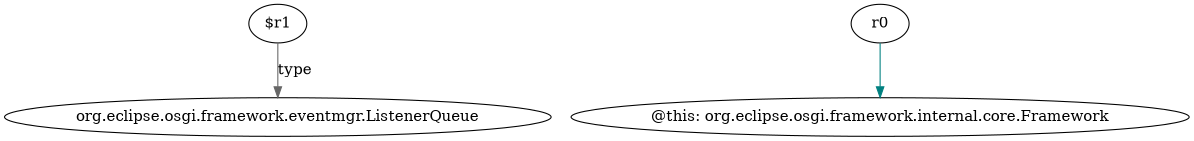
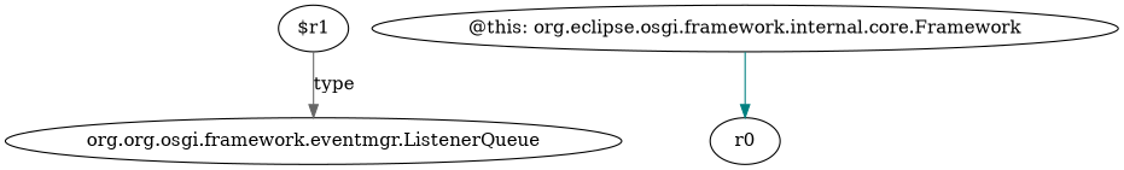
  digraph {
-   n1 [label="org.eclipse.osgi.framework.eventmgr.ListenerQueue"]
+   n1 [label="org.org.osgi.framework.eventmgr.ListenerQueue"]
    n2 [label="$r1"]
    n3 [label="@this: org.eclipse.osgi.framework.internal.core.Framework"]
    n4 [label=r0]
    n2 -> n1 [color=gray40 label=type]
-   n4 -> n3 [color=teal]
+   n3 -> n4 [color=teal]
  }
